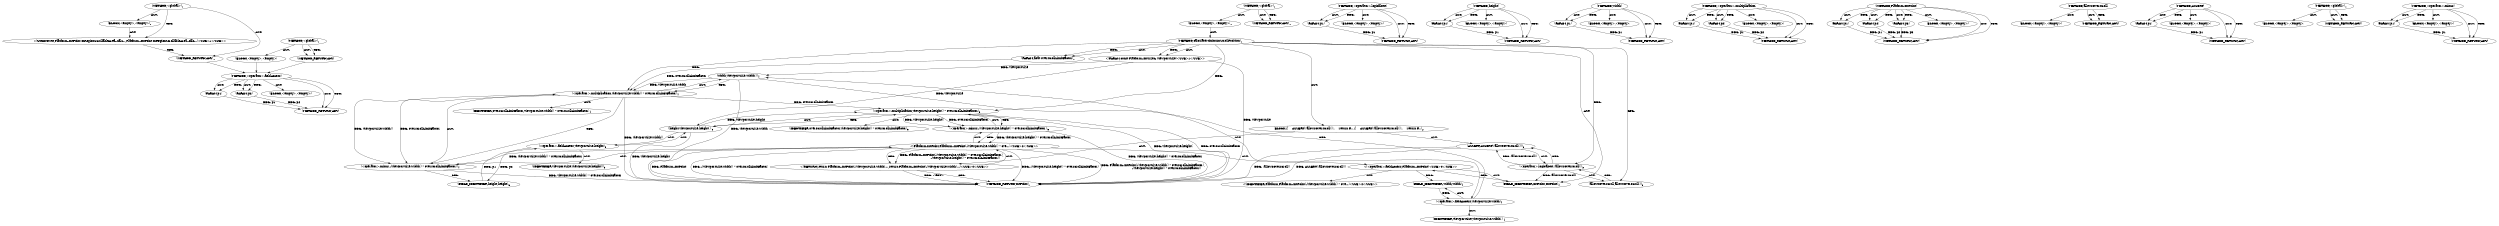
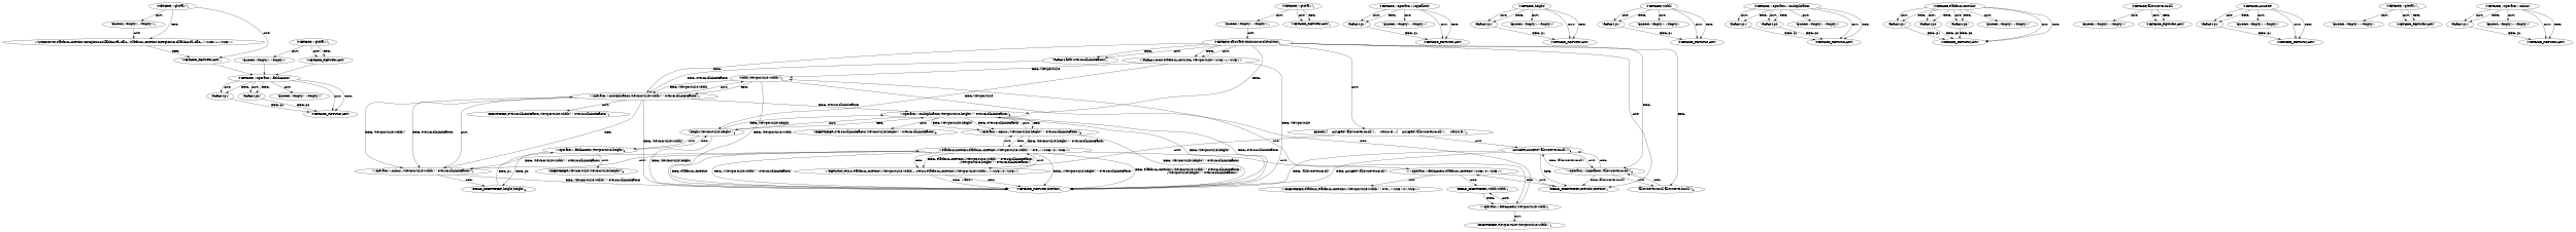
  digraph {
    n1 [label=<(METHOD,&lt;operator&gt;.fieldAccess)>]
    n2 [label=<(PARAM,p1)>]
    n3 [label=<(PARAM,p2)>]
    n4 [label=<(BLOCK,&lt;empty&gt;,&lt;empty&gt;)>]
    n5 [label=<(METHOD_RETURN,ANY)>]
    n6 [label=<(METHOD,&lt;global&gt;)<SUB>1</SUB>>]
    n7 [label=<(BLOCK,&lt;empty&gt;,&lt;empty&gt;)<SUB>1</SUB>>]
    n8 [label=<(METHOD_RETURN,ANY)<SUB>1</SUB>>]
    n9 [label=<(METHOD,calculateMinimumScrollPosition)<SUB>1</SUB>>]
    n10 [label="<(PARAM,const Platform::IntSize&amp; viewportSize)<SUB>1</SUB>>"]
    n11 [label=<(PARAM,float overscrollLimitFactor)<SUB>1</SUB>>]
    n12 [label=<(BLOCK,{     ASSERT(!allowsOverscroll());     return P...,{     ASSERT(!allowsOverscroll());     return P...)<SUB>2</SUB>>]
    n13 [label=<(&lt;operator&gt;.logicalNot,!allowsOverscroll())<SUB>3</SUB>>]
    n14 [label=<(allowsOverscroll,allowsOverscroll())<SUB>3</SUB>>]
    n15 [label=<(&lt;operator&gt;.multiplication,viewportSize.width() * overscrollLimitFactor)<SUB>4</SUB>>]
    n16 [label=<(&lt;operator&gt;.multiplication,viewportSize.height() * overscrollLimitFactor)<SUB>5</SUB>>]
    n17 [label=<(FIELD_IDENTIFIER,IntPoint,IntPoint)<SUB>4</SUB>>]
    n18 [label=<(METHOD_RETURN,IntPoint)<SUB>1</SUB>>]
    n19 [label=<(width,viewportSize.width())<SUB>4</SUB>>]
    n20 [label=<(height,viewportSize.height())<SUB>5</SUB>>]
    n21 [label=<(ASSERT,ASSERT(!allowsOverscroll()))<SUB>3</SUB>>]
    n22 [label="<(RETURN,return Platform::IntPoint(-(viewportSize.width(...,return Platform::IntPoint(-(viewportSize.width(...)<SUB>4</SUB>>"]
    n23 [label=<(&lt;operator&gt;.minus,-(viewportSize.width() * overscrollLimitFactor))<SUB>4</SUB>>]
    n24 [label=<(IDENTIFIER,overscrollLimitFactor,viewportSize.width() * overscrollLimitFactor)<SUB>4</SUB>>]
    n25 [label=<(&lt;operator&gt;.minus,-(viewportSize.height() * overscrollLimitFactor))<SUB>5</SUB>>]
    n26 [label=<(IDENTIFIER,overscrollLimitFactor,viewportSize.height() * overscrollLimitFactor)<SUB>5</SUB>>]
    n27 [label=<(&lt;operator&gt;.fieldAccess,viewportSize.width)<SUB>4</SUB>>]
    n28 [label=<(&lt;operator&gt;.fieldAccess,viewportSize.height)<SUB>5</SUB>>]
    n29 [label="<(Platform.IntPoint,Platform::IntPoint(-(viewportSize.width() * ove...)<SUB>4</SUB>>"]
    n30 [label="<(&lt;operator&gt;.fieldAccess,Platform::IntPoint)<SUB>4</SUB>>"]
    n31 [label="<(IDENTIFIER,Platform,Platform::IntPoint(-(viewportSize.width() * ove...)<SUB>4</SUB>>"]
    n32 [label=<(FIELD_IDENTIFIER,width,width)<SUB>4</SUB>>]
    n33 [label=<(FIELD_IDENTIFIER,height,height)<SUB>5</SUB>>]
    n34 [label=<(IDENTIFIER,viewportSize,viewportSize.width())<SUB>4</SUB>>]
    n35 [label=<(IDENTIFIER,viewportSize,viewportSize.height())<SUB>5</SUB>>]
    n36 [label=<(METHOD,&lt;operator&gt;.logicalNot)>]
    n37 [label=<(PARAM,p1)>]
    n38 [label=<(BLOCK,&lt;empty&gt;,&lt;empty&gt;)>]
    n39 [label=<(METHOD_RETURN,ANY)>]
    n40 [label=<(METHOD,height)>]
    n41 [label=<(PARAM,p1)>]
    n42 [label=<(BLOCK,&lt;empty&gt;,&lt;empty&gt;)>]
    n43 [label=<(METHOD_RETURN,ANY)>]
    n44 [label=<(METHOD,width)>]
    n45 [label=<(PARAM,p1)>]
    n46 [label=<(BLOCK,&lt;empty&gt;,&lt;empty&gt;)>]
    n47 [label=<(METHOD_RETURN,ANY)>]
    n48 [label=<(METHOD,&lt;operator&gt;.multiplication)>]
    n49 [label=<(PARAM,p1)>]
    n50 [label=<(PARAM,p2)>]
    n51 [label=<(BLOCK,&lt;empty&gt;,&lt;empty&gt;)>]
    n52 [label=<(METHOD_RETURN,ANY)>]
    n53 [label=<(METHOD,Platform.IntPoint)>]
    n54 [label=<(PARAM,p1)>]
    n55 [label=<(PARAM,p2)>]
    n56 [label=<(PARAM,p3)>]
    n57 [label=<(BLOCK,&lt;empty&gt;,&lt;empty&gt;)>]
    n58 [label=<(METHOD_RETURN,ANY)>]
    n59 [label=<(METHOD,allowsOverscroll)>]
    n60 [label=<(BLOCK,&lt;empty&gt;,&lt;empty&gt;)>]
    n61 [label=<(METHOD_RETURN,ANY)>]
    n62 [label=<(METHOD,ASSERT)>]
    n63 [label=<(PARAM,p1)>]
    n64 [label=<(BLOCK,&lt;empty&gt;,&lt;empty&gt;)>]
    n65 [label=<(METHOD_RETURN,ANY)>]
    n66 [label=<(METHOD,&lt;global&gt;)<SUB>1</SUB>>]
    n67 [label=<(BLOCK,&lt;empty&gt;,&lt;empty&gt;)>]
    n68 [label=<(METHOD_RETURN,ANY)>]
    n69 [label=<(METHOD,&lt;operator&gt;.minus)>]
    n70 [label=<(PARAM,p1)>]
    n71 [label=<(BLOCK,&lt;empty&gt;,&lt;empty&gt;)>]
    n72 [label=<(METHOD_RETURN,ANY)>]
    n73 [label=<(METHOD,&lt;global&gt;)<SUB>1</SUB>>]
    n74 [label=<(BLOCK,&lt;empty&gt;,&lt;empty&gt;)<SUB>1</SUB>>]
    n75 [label="<(UNKNOWN,Platform::IntPoint InRegionScrollableArea::calc...,Platform::IntPoint InRegionScrollableArea::calc...)<SUB>1</SUB>>"]
    n76 [label=<(METHOD_RETURN,ANY)<SUB>1</SUB>>]
    n77 [label=<(METHOD,&lt;global&gt;)<SUB>1</SUB>>]
    n78 [label=<(BLOCK,&lt;empty&gt;,&lt;empty&gt;)>]
    n79 [label=<(METHOD_RETURN,ANY)>]
    n1 -> n2 [label="AST: "]
    n1 -> n2 [label="DDG: "]
    n1 -> n3 [label="AST: "]
    n1 -> n3 [label="DDG: "]
    n1 -> n4 [label="AST: "]
    n1 -> n5 [label="AST: "]
    n1 -> n5 [label="CFG: "]
    n2 -> n5 [label="DDG: p1"]
    n3 -> n5 [label="DDG: p2"]
    n6 -> n7 [label="AST: "]
    n6 -> n8 [label="AST: "]
    n6 -> n8 [label="CFG: "]
    n7 -> n9 [label="AST: "]
    n9 -> n10 [label="AST: "]
    n9 -> n10 [label="DDG: "]
    n9 -> n11 [label="AST: "]
    n9 -> n11 [label="DDG: "]
    n9 -> n12 [label="AST: "]
    n9 -> n13 [label="DDG: "]
    n9 -> n14 [label="CFG: "]
    n9 -> n15 [label="DDG: "]
    n9 -> n16 [label="DDG: "]
    n9 -> n17 [label="AST: "]
    n10 -> n18 [label="DDG: viewportSize"]
    n10 -> n19 [label="DDG: viewportSize"]
    n10 -> n20 [label="DDG: viewportSize"]
    n11 -> n15 [label="DDG: overscrollLimitFactor"]
    n12 -> n21 [label="AST: "]
    n12 -> n22 [label="AST: "]
    n13 -> n14 [label="AST: "]
    n13 -> n17 [label="DDG: allowsOverscroll()"]
    n13 -> n21 [label="CFG: "]
    n13 -> n21 [label="DDG: allowsOverscroll()"]
    n14 -> n13 [label="CFG: "]
    n15 -> n16 [label="DDG: overscrollLimitFactor"]
    n15 -> n18 [label="DDG: viewportSize.width()"]
    n15 -> n19 [label="AST: "]
    n15 -> n23 [label="CFG: "]
    n15 -> n23 [label="DDG: viewportSize.width()"]
    n15 -> n23 [label="DDG: overscrollLimitFactor"]
    n15 -> n24 [label="AST: "]
    n16 -> n18 [label="DDG: viewportSize.height()"]
    n16 -> n18 [label="DDG: overscrollLimitFactor"]
    n16 -> n20 [label="AST: "]
    n16 -> n25 [label="CFG: "]
    n16 -> n25 [label="DDG: viewportSize.height()"]
    n16 -> n25 [label="DDG: overscrollLimitFactor"]
    n16 -> n26 [label="AST: "]
    n17 -> n30 [label="CFG: "]
    n19 -> n15 [label="CFG: "]
    n19 -> n15 [label="DDG: viewportSize.width"]
    n19 -> n18 [label="DDG: viewportSize.width"]
    n19 -> n27 [label="AST: "]
    n20 -> n16 [label="CFG: "]
    n20 -> n16 [label="DDG: viewportSize.height"]
    n20 -> n18 [label="DDG: viewportSize.height"]
    n20 -> n28 [label="AST: "]
    n21 -> n13 [label="AST: "]
+   n21 -> n17 [label="CFG: "]
    n21 -> n18 [label="DDG: !allowsOverscroll()"]
    n21 -> n18 [label="DDG: ASSERT(!allowsOverscroll())"]
    n22 -> n18 [label="CFG: "]
    n22 -> n18 [label="DDG: &lt;RET&gt;"]
    n22 -> n29 [label="AST: "]
    n23 -> n15 [label="AST: "]
    n23 -> n18 [label="DDG: viewportSize.width() * overscrollLimitFactor"]
    n23 -> n29 [label="DDG: viewportSize.width() * overscrollLimitFactor"]
    n23 -> n33 [label="CFG: "]
    n25 -> n16 [label="AST: "]
    n25 -> n18 [label="DDG: viewportSize.height() * overscrollLimitFactor"]
    n25 -> n29 [label="CFG: "]
    n25 -> n29 [label="DDG: viewportSize.height() * overscrollLimitFactor"]
    n27 -> n19 [label="CFG: "]
    n27 -> n32 [label="AST: "]
    n27 -> n34 [label="AST: "]
-   n28 -> n20 [label="AST: "]
+   n28 -> n20 [label="CFG: "]
    n28 -> n33 [label="DDG: p2"]
    n28 -> n35 [label="AST: "]
    n29 -> n18 [label="DDG: Platform::IntPoint"]
    n29 -> n18 [label="DDG: -(viewportSize.width() * overscrollLimitFactor)"]
    n29 -> n18 [label="DDG: -(viewportSize.height() * overscrollLimitFactor)"]
    n29 -> n18 [label="DDG: Platform::IntPoint(-(viewportSize.width() * overscrollLimitFactor),\n                              -(viewportSize.height() * overscrollLimitFactor))"]
    n29 -> n22 [label="CFG: "]
    n29 -> n22 [label="DDG: Platform::IntPoint(-(viewportSize.width() * overscrollLimitFactor),\n                              -(viewportSize.height() * overscrollLimitFactor))"]
    n29 -> n23 [label="AST: "]
    n29 -> n25 [label="AST: "]
    n29 -> n30 [label="AST: "]
    n30 -> n17 [label="AST: "]
    n30 -> n31 [label="AST: "]
-   n30 -> n32 [label="DDG: "]
+   n30 -> n32 [label="CFG: "]
    n32 -> n27 [label="DDG: "]
    n33 -> n28 [label="DDG: p1"]
    n36 -> n37 [label="AST: "]
    n36 -> n37 [label="DDG: "]
    n36 -> n38 [label="AST: "]
    n36 -> n39 [label="AST: "]
    n36 -> n39 [label="CFG: "]
    n37 -> n39 [label="DDG: p1"]
    n40 -> n41 [label="AST: "]
    n40 -> n41 [label="DDG: "]
    n40 -> n42 [label="AST: "]
    n40 -> n43 [label="AST: "]
    n40 -> n43 [label="CFG: "]
    n41 -> n43 [label="DDG: p1"]
    n44 -> n45 [label="AST: "]
    n44 -> n45 [label="DDG: "]
    n44 -> n46 [label="AST: "]
    n44 -> n47 [label="AST: "]
    n44 -> n47 [label="CFG: "]
    n45 -> n47 [label="DDG: p1"]
    n48 -> n49 [label="AST: "]
    n48 -> n49 [label="DDG: "]
    n48 -> n50 [label="AST: "]
    n48 -> n50 [label="DDG: "]
    n48 -> n51 [label="AST: "]
    n48 -> n52 [label="AST: "]
    n48 -> n52 [label="CFG: "]
    n49 -> n52 [label="DDG: p1"]
    n50 -> n52 [label="DDG: p2"]
    n53 -> n54 [label="AST: "]
    n53 -> n54 [label="DDG: "]
    n53 -> n55 [label="AST: "]
    n53 -> n55 [label="DDG: "]
    n53 -> n56 [label="AST: "]
    n53 -> n56 [label="DDG: "]
    n53 -> n57 [label="AST: "]
    n53 -> n58 [label="AST: "]
    n53 -> n58 [label="CFG: "]
    n54 -> n58 [label="DDG: p1"]
    n55 -> n58 [label="DDG: p2"]
    n56 -> n58 [label="DDG: p3"]
    n59 -> n60 [label="AST: "]
    n59 -> n61 [label="AST: "]
    n59 -> n61 [label="CFG: "]
    n62 -> n63 [label="AST: "]
    n62 -> n63 [label="DDG: "]
    n62 -> n64 [label="AST: "]
    n62 -> n65 [label="AST: "]
    n62 -> n65 [label="CFG: "]
    n63 -> n65 [label="DDG: p1"]
    n66 -> n67 [label="AST: "]
    n66 -> n68 [label="AST: "]
    n66 -> n68 [label="CFG: "]
    n69 -> n70 [label="AST: "]
    n69 -> n70 [label="DDG: "]
    n69 -> n71 [label="AST: "]
    n69 -> n72 [label="AST: "]
    n69 -> n72 [label="CFG: "]
    n70 -> n72 [label="DDG: p1"]
    n73 -> n74 [label="AST: "]
    n73 -> n75 [label="CFG: "]
    n73 -> n76 [label="AST: "]
    n74 -> n75 [label="AST: "]
    n75 -> n76 [label="CFG: "]
    n76 -> n1
    n77 -> n78 [label="AST: "]
    n77 -> n79 [label="AST: "]
    n77 -> n79 [label="CFG: "]
    n78 -> n1
    n79 -> n1
  }
